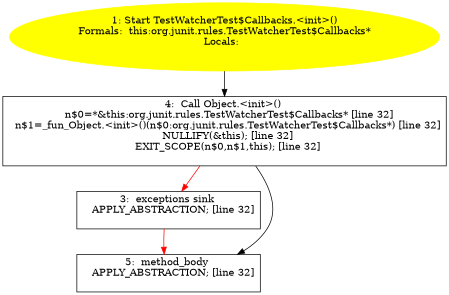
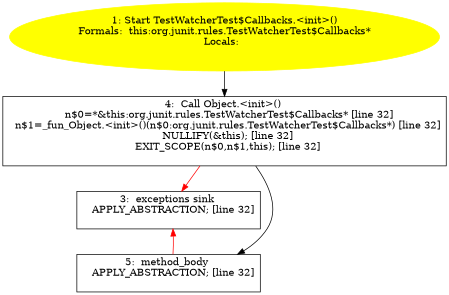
  digraph {
    node [shape=box]
    n1 [color=yellow label="1: Start TestWatcherTest$Callbacks.<init>()\nFormals:  this:org.junit.rules.TestWatcherTest$Callbacks*\nLocals:  \n  " style=filled shape=""]
    n2 [label="4:  Call Object.<init>() \n   n$0=*&this:org.junit.rules.TestWatcherTest$Callbacks* [line 32]\n  n$1=_fun_Object.<init>()(n$0:org.junit.rules.TestWatcherTest$Callbacks*) [line 32]\n  NULLIFY(&this); [line 32]\n  EXIT_SCOPE(n$0,n$1,this); [line 32]\n "]
    n3 [label="3:  exceptions sink \n   APPLY_ABSTRACTION; [line 32]\n "]
    n4 [label="5:  method_body \n   APPLY_ABSTRACTION; [line 32]\n "]
    n1 -> n2
    n2 -> n3 [color=red]
    n2 -> n4
-   n3 -> n4 [color=red]
+   n4 -> n3 [color=red]
  }
